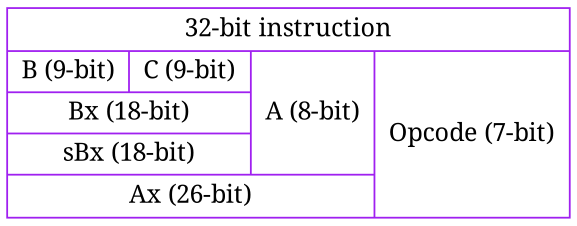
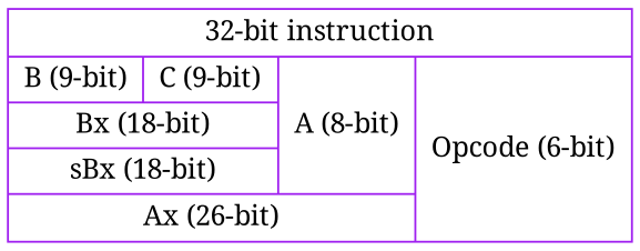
  digraph {
    rankdir=LR
    fontname="Noto Serif"
-   n1 [label="32-bit instruction | { { { { { B (9-bit) | C (9-bit) } | Bx (18-bit) | sBx (18-bit) } | A (8-bit) } | Ax (26-bit) } | Opcode (7-bit) }" shape=record color=purple fontname="Noto Serif"]
+   n1 [label="32-bit instruction | { { { { { B (9-bit) | C (9-bit) } | Bx (18-bit) | sBx (18-bit) } | A (8-bit) } | Ax (26-bit) } | Opcode (6-bit) }" shape=record color=purple fontname="Noto Serif"]
  }
